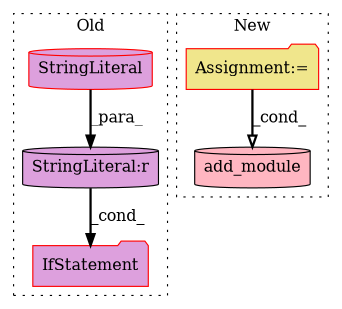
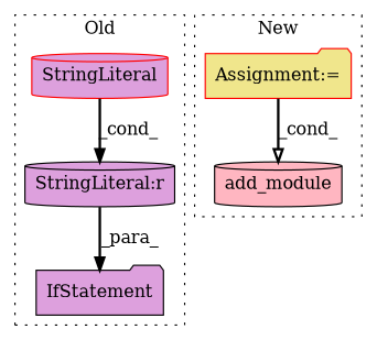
  digraph {
    node [color=black fillcolor=plum l=4 shape=cylinder style=filled]
    edge [arrowhead=normal style=bold]
-   n1 [a=25 color=red l=3 label=IfStatement s=2709 shape=folder]
+   n1 [a=25 l=3 label=IfStatement s=2709 shape=folder]
    n2 [a=27 label="StringLiteral:r" s=2700]
    n3 [a=45 color=red label=StringLiteral s=2704]
    n4 [a=32 fillcolor=lightpink l="11,1" label=add_module s="2538,2565"]
    n5 [a=7 color=red fillcolor=khaki l=5 label="Assignment:=" s=1801 shape=folder]
    subgraph cluster_1 {
      label=Old
      style=dotted
      n1
      n2
      n3
    }
    subgraph cluster_2 {
      label=New
      style=dotted
      n4
      n5
    }
-   n2 -> n1 [label=_cond_]
-   n3 -> n2 [label=_para_]
+   n2 -> n1 [label=_para_]
+   n3 -> n2 [label=_cond_]
    n5 -> n4 [arrowhead=onormal label=_cond_]
  }
